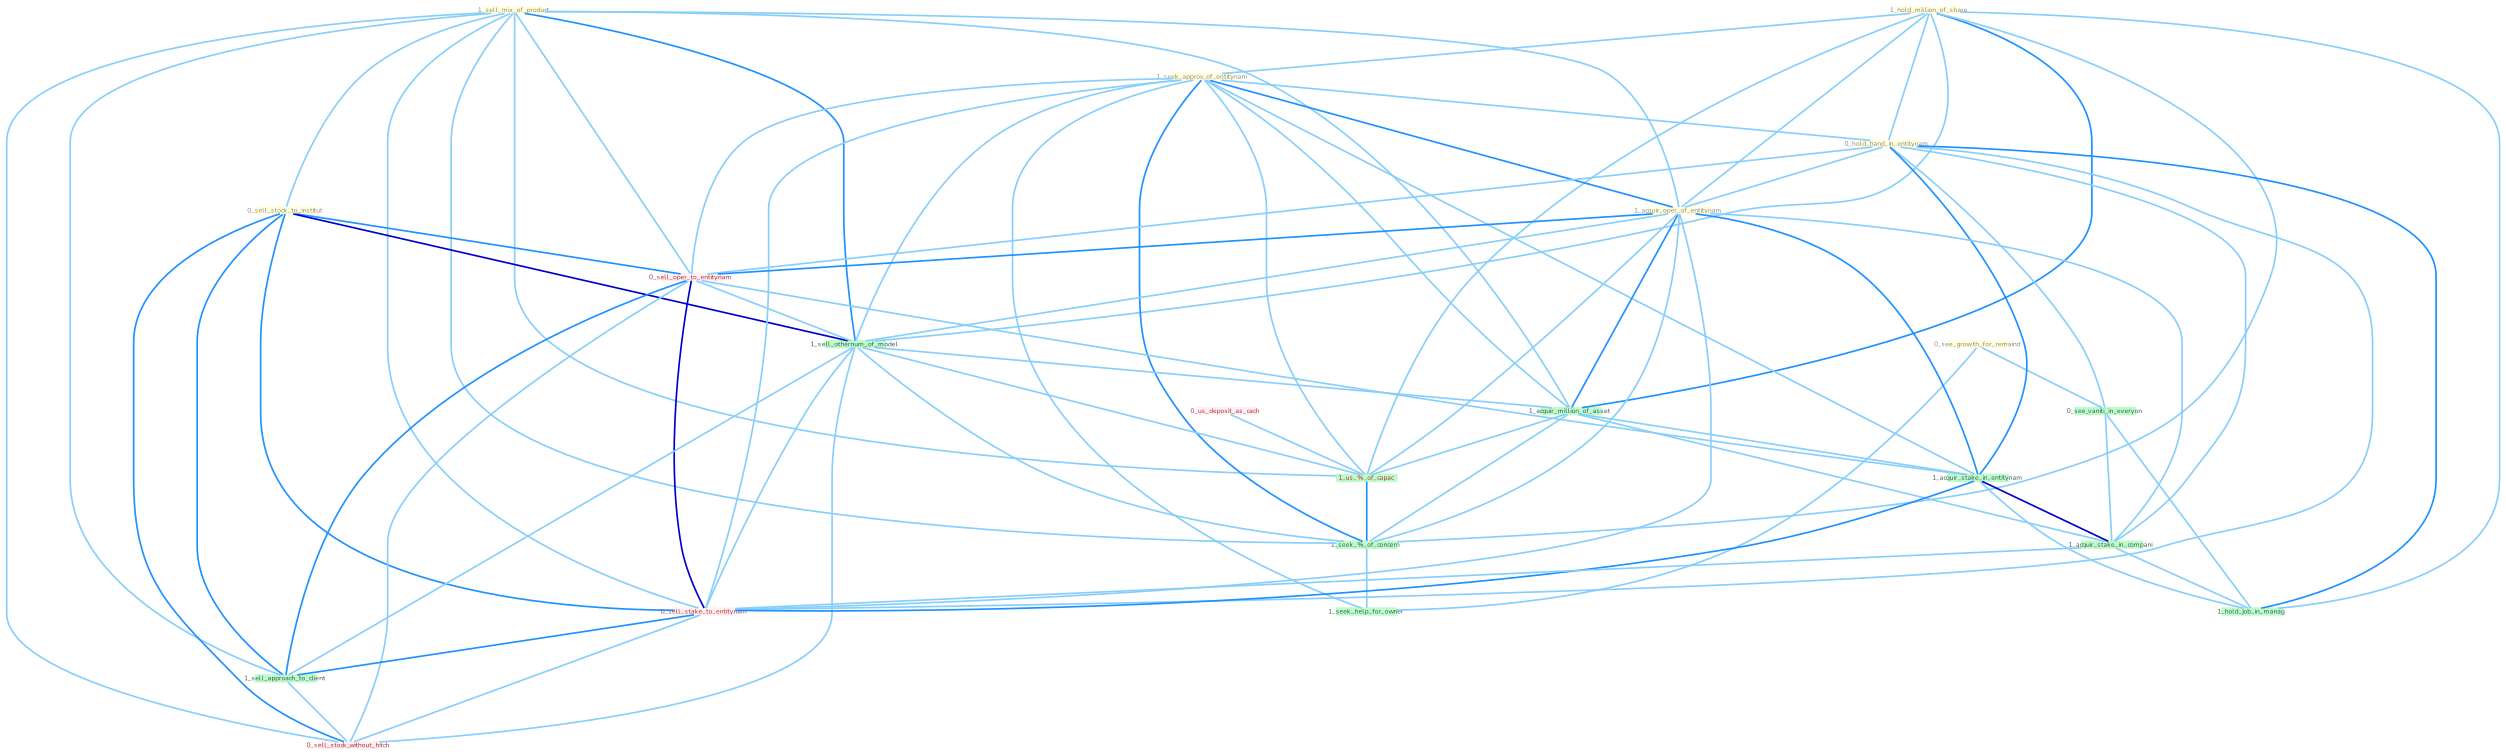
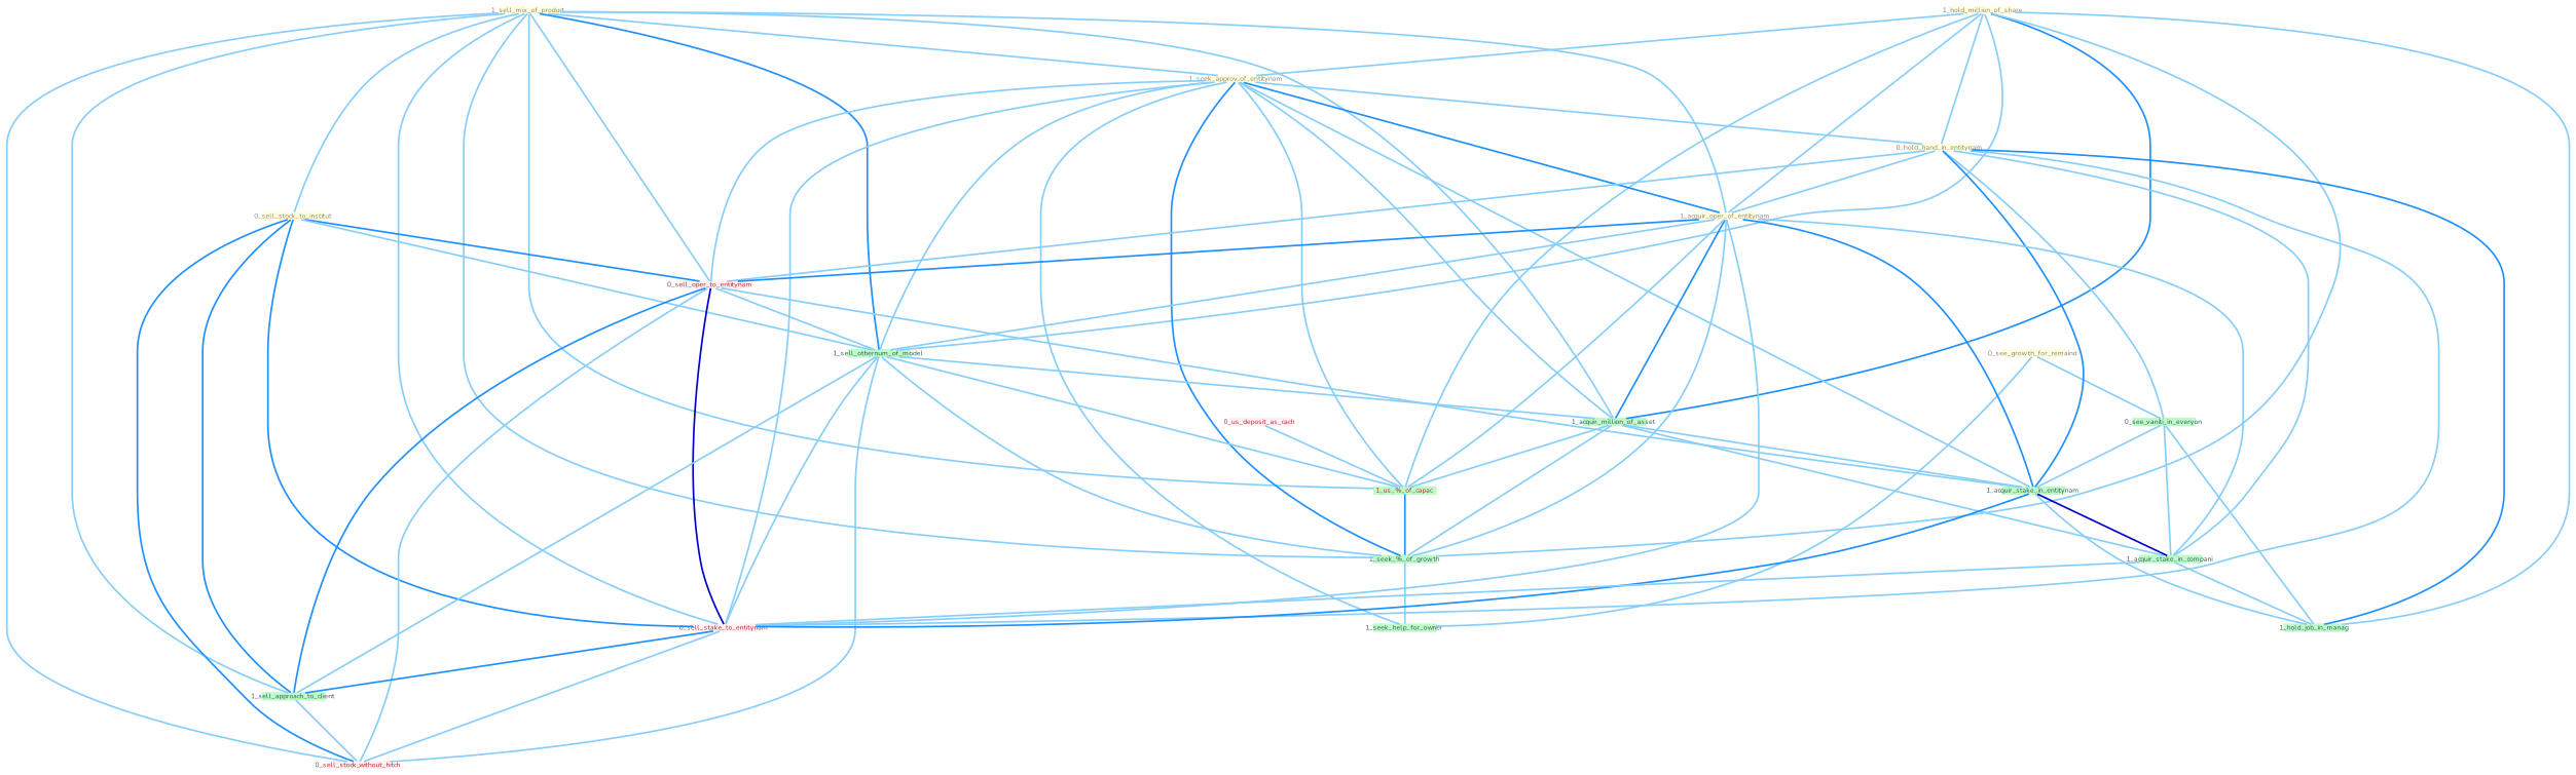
  graph {
    fontname=Nunito
    node [color="#BDFCC9" fixedsize=true fontcolor="#2f4f4f" fontname=Nunito fontsize=4 shape=polygon style=filled]
    edge [color="#87cefa" fontname=Nunito w=1]
    "1_hold_million_of_share " [color="#ffffe0" fontcolor="#8b7d6b" height=.06 width=.5]
    "1_sell_mix_of_product " [color="#ffffe0" fontcolor="#8b7d6b" height=.06 width=.5]
    "0_sell_stock_to_institut " [color="#ffffe0" fontcolor="#8b7d6b" height=.06 width=.5]
    "0_see_growth_for_remaind " [color="#ffffe0" fontcolor="#8b7d6b" height=.06 width=.5]
    "1_seek_approv_of_entitynam " [color="#ffffe0" fontcolor="#8b7d6b" height=.06 width=.5]
    "0_hold_hand_in_entitynam " [color="#ffffe0" fontcolor="#8b7d6b" height=.06 width=.5]
    "1_acquir_oper_of_entitynam " [color="#ffffe0" fontcolor="#8b7d6b" height=.06 width=.5]
    "0_sell_oper_to_entitynam " [color="#fff0f5" fontcolor="#b22222" height=.06 width=.5]
    "0_us_deposit_as_cach " [color="#fff0f5" fontcolor="#b22222" height=.06 width=.5]
    "0_sell_stake_to_entitynam " [color="#fff0f5" fontcolor="#b22222" height=.06 width=.5]
    "0_sell_stock_without_hitch " [color="#fff0f5" fontcolor="#b22222" height=.06 width=.5]
    "1_sell_othernum_of_model " [height=.06 width=.5]
    "1_acquir_million_of_asset " [height=.06 width=.5]
    "1_us_%_of_capac " [fontcolor="#b22222" height=.06 width=.5]
    "1_hold_job_in_manag " [height=.06 width=.5]
-   "1_seek_%_of_concern " [height=.06 width=.5]
+   "1_seek_%_of_concern " [height=.06 width=.5 label="1_seek_%_of_growth"]
    "1_sell_approach_to_client " [height=.06 width=.5]
    "0_see_vaniti_in_everyon " [height=.06 width=.5]
    "1_seek_help_for_owner " [height=.06 width=.5]
    "1_acquir_stake_in_entitynam " [height=.06 width=.5]
    "1_acquir_stake_in_compani " [height=.06 width=.5]
    subgraph sub_1 {
      "1_hold_million_of_share "
      "1_sell_mix_of_product "
      "0_sell_stock_to_institut "
      "0_see_growth_for_remaind "
      "1_seek_approv_of_entitynam "
      "0_hold_hand_in_entitynam "
      "1_acquir_oper_of_entitynam "
    }
    subgraph sub_2 {
      "0_sell_oper_to_entitynam "
      "0_us_deposit_as_cach "
      "0_sell_stake_to_entitynam "
      "0_sell_stock_without_hitch "
    }
    "1_hold_million_of_share " -- "1_seek_approv_of_entitynam "
    "1_hold_million_of_share " -- "0_hold_hand_in_entitynam "
    "1_hold_million_of_share " -- "1_acquir_oper_of_entitynam "
    "1_hold_million_of_share " -- "1_sell_othernum_of_model "
    "1_hold_million_of_share " -- "1_acquir_million_of_asset " [color="#1e90ff" w=2]
    "1_hold_million_of_share " -- "1_us_%_of_capac "
    "1_hold_million_of_share " -- "1_hold_job_in_manag "
    "1_hold_million_of_share " -- "1_seek_%_of_concern "
    "1_sell_mix_of_product " -- "0_sell_stock_to_institut "
+   "1_sell_mix_of_product " -- "1_seek_approv_of_entitynam "
    "1_sell_mix_of_product " -- "1_acquir_oper_of_entitynam "
    "1_sell_mix_of_product " -- "0_sell_oper_to_entitynam "
    "1_sell_mix_of_product " -- "0_sell_stake_to_entitynam "
    "1_sell_mix_of_product " -- "0_sell_stock_without_hitch "
    "1_sell_mix_of_product " -- "1_sell_othernum_of_model " [color="#1e90ff" w=2]
    "1_sell_mix_of_product " -- "1_acquir_million_of_asset "
    "1_sell_mix_of_product " -- "1_us_%_of_capac "
    "1_sell_mix_of_product " -- "1_seek_%_of_concern "
    "1_sell_mix_of_product " -- "1_sell_approach_to_client "
    "0_sell_stock_to_institut " -- "0_sell_oper_to_entitynam " [color="#1e90ff" w=2]
    "0_sell_stock_to_institut " -- "0_sell_stake_to_entitynam " [color="#1e90ff" w=2]
    "0_sell_stock_to_institut " -- "0_sell_stock_without_hitch " [color="#1e90ff" w=2]
-   "0_sell_stock_to_institut " -- "1_sell_othernum_of_model " [color="#0000cd"]
+   "0_sell_stock_to_institut " -- "1_sell_othernum_of_model "
    "0_sell_stock_to_institut " -- "1_sell_approach_to_client " [color="#1e90ff" w=2]
    "0_see_growth_for_remaind " -- "0_see_vaniti_in_everyon "
    "0_see_growth_for_remaind " -- "1_seek_help_for_owner "
    "1_seek_approv_of_entitynam " -- "0_hold_hand_in_entitynam "
    "1_seek_approv_of_entitynam " -- "1_acquir_oper_of_entitynam " [color="#1e90ff" w=2]
    "1_seek_approv_of_entitynam " -- "0_sell_oper_to_entitynam "
    "1_seek_approv_of_entitynam " -- "0_sell_stake_to_entitynam "
    "1_seek_approv_of_entitynam " -- "1_sell_othernum_of_model "
    "1_seek_approv_of_entitynam " -- "1_acquir_million_of_asset "
    "1_seek_approv_of_entitynam " -- "1_us_%_of_capac "
    "1_seek_approv_of_entitynam " -- "1_seek_%_of_concern " [color="#1e90ff" w=2]
    "1_seek_approv_of_entitynam " -- "1_seek_help_for_owner "
    "1_seek_approv_of_entitynam " -- "1_acquir_stake_in_entitynam "
    "0_hold_hand_in_entitynam " -- "1_acquir_oper_of_entitynam "
    "0_hold_hand_in_entitynam " -- "0_sell_oper_to_entitynam "
    "0_hold_hand_in_entitynam " -- "0_sell_stake_to_entitynam "
    "0_hold_hand_in_entitynam " -- "1_hold_job_in_manag " [color="#1e90ff" w=2]
    "0_hold_hand_in_entitynam " -- "0_see_vaniti_in_everyon "
    "0_hold_hand_in_entitynam " -- "1_acquir_stake_in_entitynam " [color="#1e90ff" w=2]
    "0_hold_hand_in_entitynam " -- "1_acquir_stake_in_compani "
    "1_acquir_oper_of_entitynam " -- "0_sell_oper_to_entitynam " [color="#1e90ff" w=2]
    "1_acquir_oper_of_entitynam " -- "0_sell_stake_to_entitynam "
    "1_acquir_oper_of_entitynam " -- "1_sell_othernum_of_model "
    "1_acquir_oper_of_entitynam " -- "1_acquir_million_of_asset " [color="#1e90ff" w=2]
    "1_acquir_oper_of_entitynam " -- "1_us_%_of_capac "
    "1_acquir_oper_of_entitynam " -- "1_seek_%_of_concern "
    "1_acquir_oper_of_entitynam " -- "1_acquir_stake_in_entitynam " [color="#1e90ff" w=2]
    "1_acquir_oper_of_entitynam " -- "1_acquir_stake_in_compani "
    "0_sell_oper_to_entitynam " -- "0_sell_stake_to_entitynam " [color="#0000cd" w=3]
    "0_sell_oper_to_entitynam " -- "0_sell_stock_without_hitch "
    "0_sell_oper_to_entitynam " -- "1_sell_othernum_of_model "
    "0_sell_oper_to_entitynam " -- "1_sell_approach_to_client " [color="#1e90ff" w=2]
    "0_sell_oper_to_entitynam " -- "1_acquir_stake_in_entitynam "
    "0_us_deposit_as_cach " -- "1_us_%_of_capac "
    "0_sell_stake_to_entitynam " -- "0_sell_stock_without_hitch "
    "0_sell_stake_to_entitynam " -- "1_sell_approach_to_client " [color="#1e90ff" w=2]
    "1_sell_othernum_of_model " -- "0_sell_stake_to_entitynam "
    "1_sell_othernum_of_model " -- "0_sell_stock_without_hitch "
    "1_sell_othernum_of_model " -- "1_acquir_million_of_asset "
    "1_sell_othernum_of_model " -- "1_us_%_of_capac "
    "1_sell_othernum_of_model " -- "1_seek_%_of_concern "
    "1_sell_othernum_of_model " -- "1_sell_approach_to_client "
    "1_acquir_million_of_asset " -- "1_us_%_of_capac "
    "1_acquir_million_of_asset " -- "1_seek_%_of_concern "
    "1_acquir_million_of_asset " -- "1_acquir_stake_in_entitynam "
    "1_acquir_million_of_asset " -- "1_acquir_stake_in_compani "
    "1_us_%_of_capac " -- "1_seek_%_of_concern " [color="#1e90ff" w=2]
    "1_seek_%_of_concern " -- "1_seek_help_for_owner "
    "1_sell_approach_to_client " -- "0_sell_stock_without_hitch "
    "0_see_vaniti_in_everyon " -- "1_hold_job_in_manag "
+   "0_see_vaniti_in_everyon " -- "1_acquir_stake_in_entitynam "
    "0_see_vaniti_in_everyon " -- "1_acquir_stake_in_compani "
    "1_acquir_stake_in_entitynam " -- "0_sell_stake_to_entitynam " [color="#1e90ff" w=2]
    "1_acquir_stake_in_entitynam " -- "1_hold_job_in_manag "
    "1_acquir_stake_in_entitynam " -- "1_acquir_stake_in_compani " [color="#0000cd" w=3]
    "1_acquir_stake_in_compani " -- "0_sell_stake_to_entitynam "
    "1_acquir_stake_in_compani " -- "1_hold_job_in_manag "
  }
